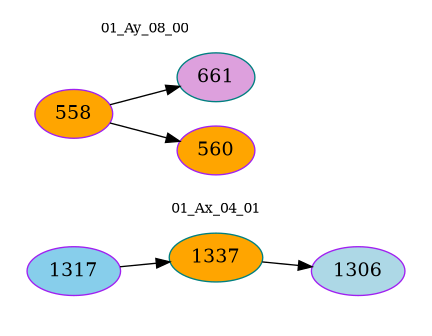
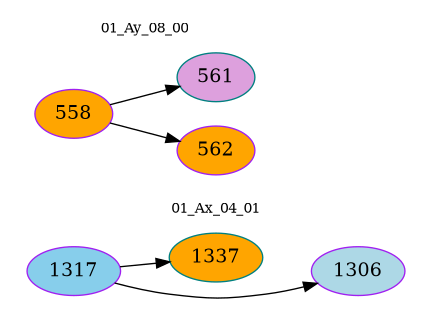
  digraph {
    rankdir=LR
    node [color=purple fillcolor=orange style=filled]
    edge [color=black]
    n1 [fillcolor=skyblue label=1317]
    n2 [fillcolor=lightblue label=1306]
    n3 [color=teal label=1337]
    n4 [label=558]
-   n5 [label=560]
-   n6 [color=teal fillcolor=plum label=661]
+   n5 [label=562]
+   n6 [color=teal fillcolor=plum label=561]
    subgraph cluster_1 {
      color=white
      fontsize=10
      label="01_Ax_04_01"
      n1
      n2
      n3
    }
    subgraph cluster_2 {
      color=white
      fontsize=10
      label="01_Ay_08_00"
      n4
      n5
      n6
    }
-   n3 -> n2
+   n1 -> n2
    n1 -> n3
    n4 -> n5
    n4 -> n6
  }
